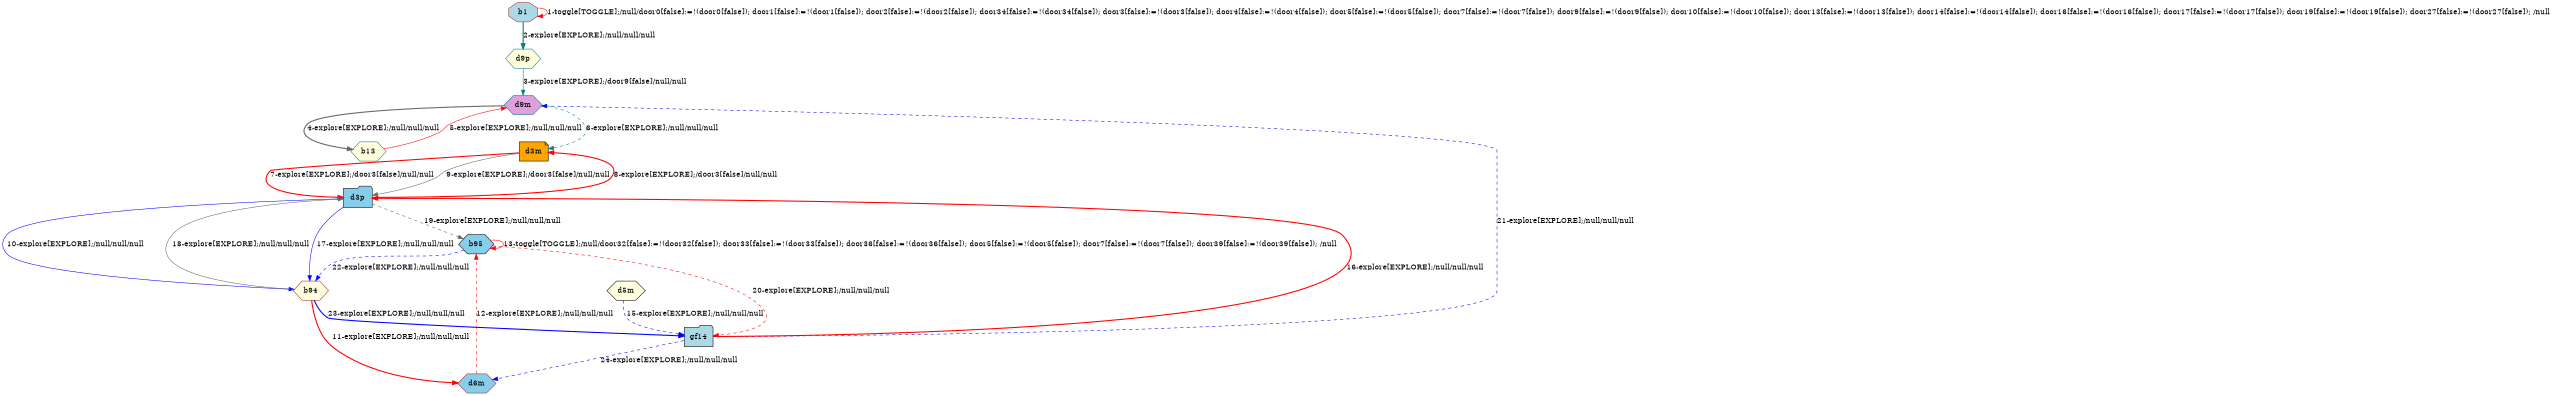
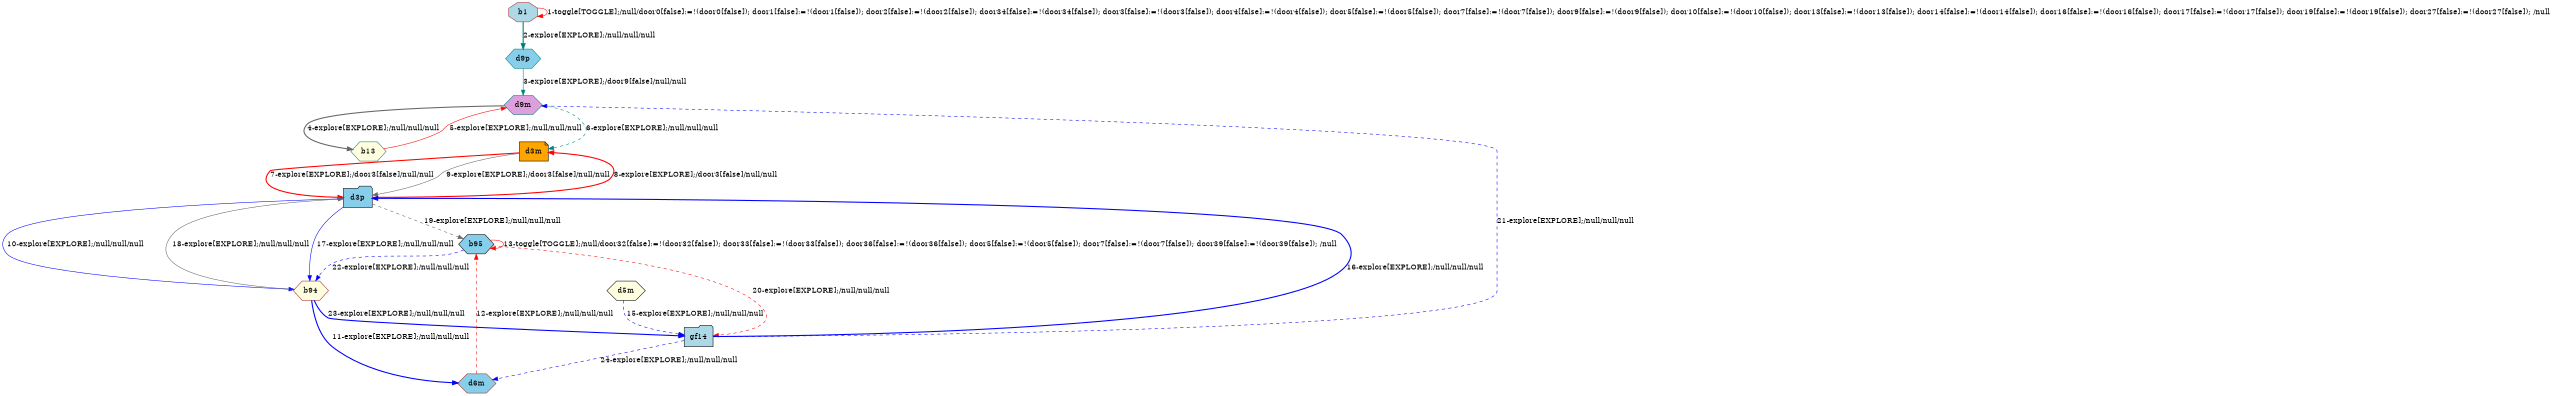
  digraph {
    node [color=black fillcolor=lightyellow shape=hexagon style=filled]
    edge [color=red style=solid]
    b1 [color=brown fillcolor=lightblue shape=octagon]
-   d9p [color=teal]
+   d9p [color=teal fillcolor=skyblue]
    d9m [color=teal fillcolor=plum]
    b13 [color=teal]
    d3m [fillcolor=orange shape=note]
    d3p [fillcolor=skyblue shape=folder]
    b94 [color=brown]
    b95 [fillcolor=skyblue]
    d6m [color=brown fillcolor=skyblue]
    gf14 [fillcolor=lightblue shape=folder]
    d5m
    b1 -> b1 [label="1-toggle[TOGGLE];/null/door0[false]:=!(door0[false]); door1[false]:=!(door1[false]); door2[false]:=!(door2[false]); door34[false]:=!(door34[false]); door3[false]:=!(door3[false]); door4[false]:=!(door4[false]); door5[false]:=!(door5[false]); door7[false]:=!(door7[false]); door9[false]:=!(door9[false]); door10[false]:=!(door10[false]); door13[false]:=!(door13[false]); door14[false]:=!(door14[false]); door16[false]:=!(door16[false]); door17[false]:=!(door17[false]); door19[false]:=!(door19[false]); door27[false]:=!(door27[false]); /null"]
    b1 -> d9p [color=teal label="2-explore[EXPLORE];/null/null/null" style=bold]
    d9p -> d9m [color=teal label="3-explore[EXPLORE];/door9[false]/null/null"]
    d9m -> b13 [color=gray40 label="4-explore[EXPLORE];/null/null/null" style=bold]
    d9m -> d3m [color=teal label="6-explore[EXPLORE];/null/null/null" style=dashed]
    b13 -> d9m [label="5-explore[EXPLORE];/null/null/null"]
    d3m -> d3p [label="7-explore[EXPLORE];/door3[false]/null/null" style=bold]
    d3m -> d3p [color=gray40 label="9-explore[EXPLORE];/door3[false]/null/null"]
    d3p -> d3m [label="8-explore[EXPLORE];/door3[false]/null/null" style=bold]
    d3p -> b94 [color=blue label="10-explore[EXPLORE];/null/null/null"]
    d3p -> b94 [color=blue label="17-explore[EXPLORE];/null/null/null"]
    d3p -> b95 [color=gray40 label="19-explore[EXPLORE];/null/null/null" style=dashed]
    b94 -> d3p [color=gray40 label="18-explore[EXPLORE];/null/null/null"]
-   b94 -> d6m [label="11-explore[EXPLORE];/null/null/null" style=bold]
+   b94 -> d6m [color=blue label="11-explore[EXPLORE];/null/null/null" style=bold]
    b94 -> gf14 [color=blue label="23-explore[EXPLORE];/null/null/null" style=bold]
    b95 -> b94 [color=blue label="22-explore[EXPLORE];/null/null/null" style=dashed]
    b95 -> b95 [label="13-toggle[TOGGLE];/null/door32[false]:=!(door32[false]); door33[false]:=!(door33[false]); door36[false]:=!(door36[false]); door5[false]:=!(door5[false]); door7[false]:=!(door7[false]); door39[false]:=!(door39[false]); /null"]
    b95 -> gf14 [label="20-explore[EXPLORE];/null/null/null" style=dashed]
    d6m -> b95 [label="12-explore[EXPLORE];/null/null/null" style=dashed]
    gf14 -> d9m [color=blue label="21-explore[EXPLORE];/null/null/null" style=dashed]
-   gf14 -> d3p [label="16-explore[EXPLORE];/null/null/null" style=bold]
+   gf14 -> d3p [color=blue label="16-explore[EXPLORE];/null/null/null" style=bold]
    gf14 -> d6m [color=blue label="24-explore[EXPLORE];/null/null/null" style=dashed]
    d5m -> gf14 [color=blue label="15-explore[EXPLORE];/null/null/null" style=dashed]
  }
